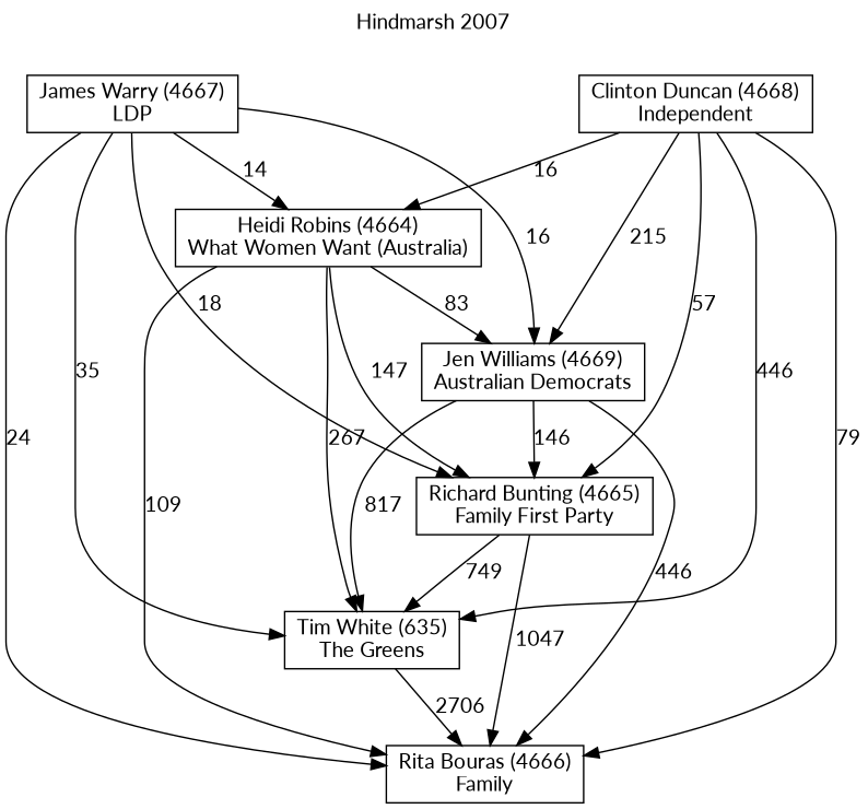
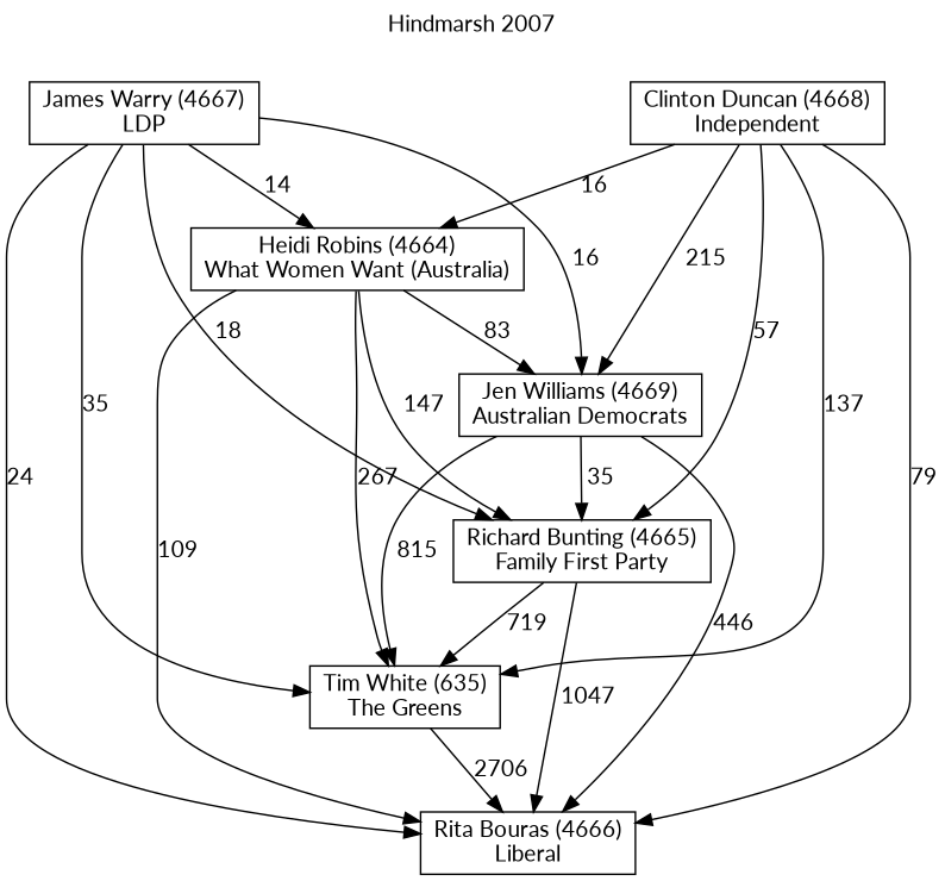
  digraph {
    fontname=Lato
    label="Hindmarsh 2007"
    labelloc=t
    mclimit=10
    node [fontname=Lato shape=box]
    edge [fontname=Lato]
-   n1 [label="Rita Bouras (4666)\nFamily"]
+   n1 [label="Rita Bouras (4666)\nLiberal"]
    n2 [label="Tim White (635)\nThe Greens"]
    n3 [label="Richard Bunting (4665)\nFamily First Party"]
    n4 [label="Jen Williams (4669)\nAustralian Democrats"]
    n5 [label="Heidi Robins (4664)\nWhat Women Want (Australia)"]
    n6 [label="Clinton Duncan (4668)\nIndependent"]
    n7 [label="James Warry (4667)\nLDP"]
    n2 -> n1 [label=2706]
    n3 -> n1 [label=1047]
-   n3 -> n2 [label=749]
+   n3 -> n2 [label=719]
    n4 -> n1 [label=446]
-   n4 -> n2 [label=817]
-   n4 -> n3 [label=146]
+   n4 -> n2 [label=815]
+   n4 -> n3 [label=35]
    n5 -> n1 [label=109]
    n5 -> n2 [label=267]
    n5 -> n3 [label=147]
    n5 -> n4 [label=83]
    n6 -> n1 [label=79]
-   n6 -> n2 [label=446]
+   n6 -> n2 [label=137]
    n6 -> n3 [label=57]
    n6 -> n4 [label=215]
    n6 -> n5 [label=16]
    n7 -> n1 [label=24]
    n7 -> n2 [label=35]
    n7 -> n3 [label=18]
    n7 -> n4 [label=16]
    n7 -> n5 [label=14]
  }
